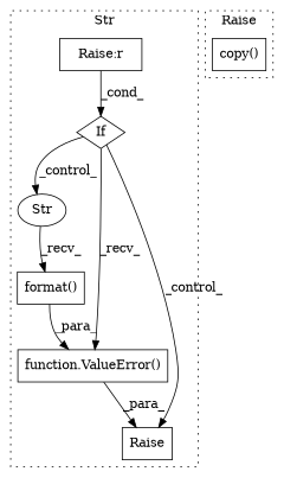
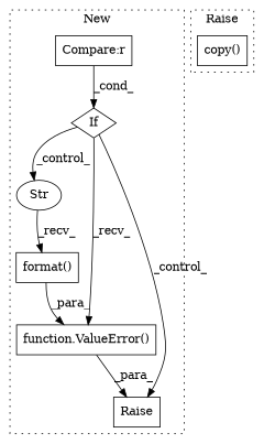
  digraph {
    node [a=75 l=46 s=5009 shape=box]
    n1 [l=64 label="format()"]
    n2 [a=66 label=Str shape=ellipse]
    n3 [a=96 l=3 label=If s=4929 shape=diamond]
    n4 [a=91 l=6 label=Raise s=4992]
    n5 [l="11,1" label="function.ValueError()" s="4998,5073"]
-   n6 [a=40 label="Raise:r" s=4932]
+   n6 [a=40 label="Compare:r" s=4932]
    n7 [l=39 label="copy()" s=4448]
    subgraph cluster_1 {
-     label=Str
+     label=New
      style=dotted
      n1
      n2
      n3
      n4
      n5
      n6
    }
    subgraph cluster_2 {
      label=Raise
      style=dotted
      n7
    }
    n1 -> n5 [label=_para_]
    n2 -> n1 [label=_recv_]
    n3 -> n2 [label=_control_]
    n3 -> n4 [label=_control_]
    n3 -> n5 [label=_recv_]
    n5 -> n4 [label=_para_]
    n6 -> n3 [label=_cond_]
  }
